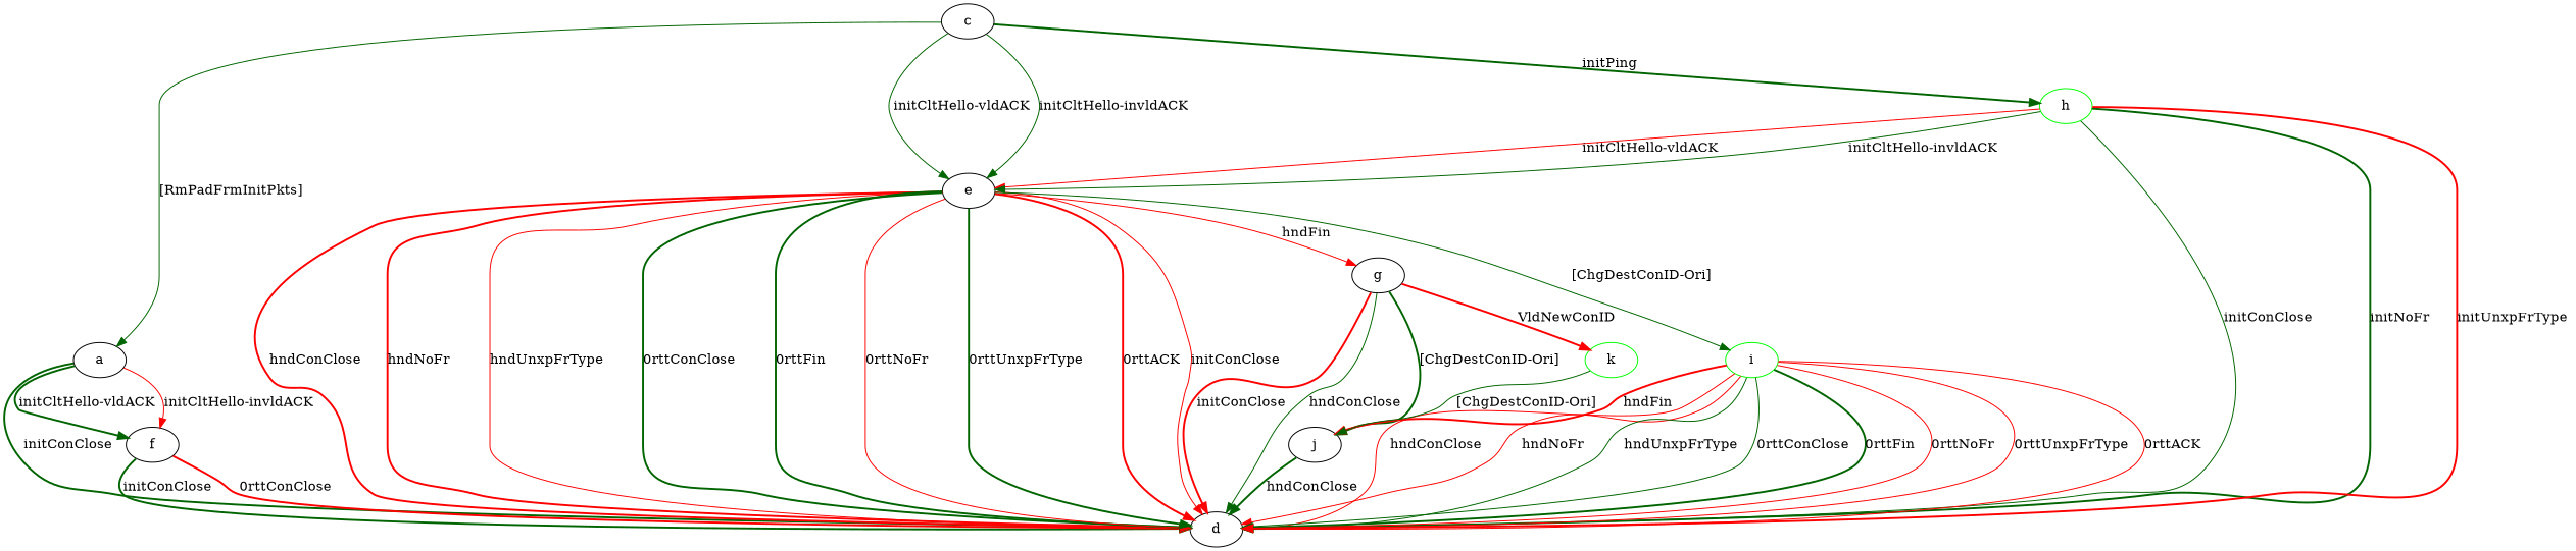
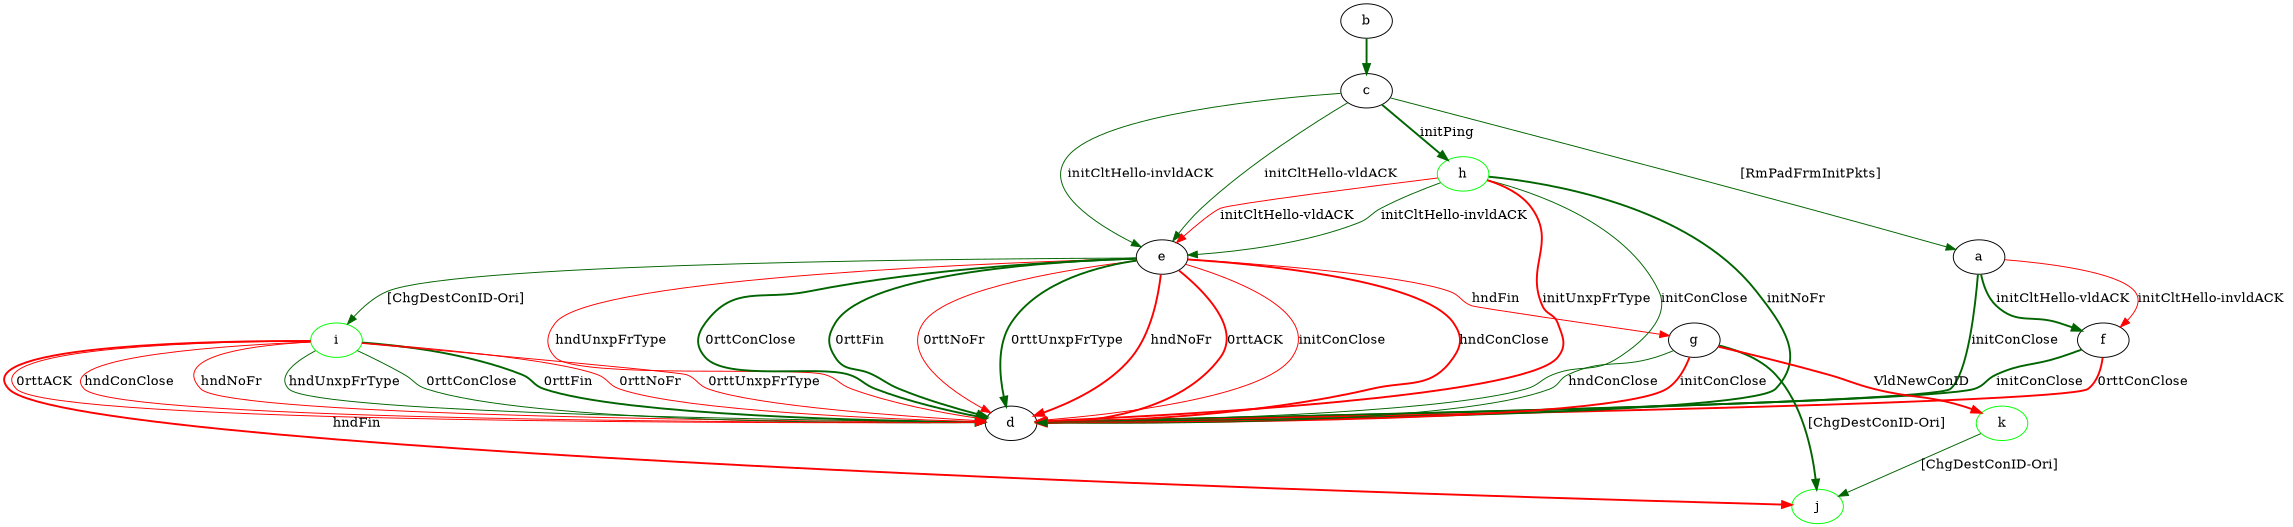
  digraph {
    edge [color=darkgreen style=solid]
    a
    d
    f
+   b
    c
    e
    h [color=green]
    g
    i [color=green]
-   j [color=black]
+   j [color=green]
    k [color=green]
    a -> d [label="initConClose " style=bold]
    a -> f [label="initCltHello-vldACK " style=bold]
    a -> f [color=red label="initCltHello-invldACK "]
    f -> d [label="initConClose " style=bold]
    f -> d [color=red label="0rttConClose " style=bold]
+   b -> c [style=bold]
    c -> a [label="[RmPadFrmInitPkts] "]
    c -> e [label="initCltHello-vldACK "]
    c -> e [label="initCltHello-invldACK "]
    c -> h [label="initPing " style=bold]
    e -> d [color=red label="hndConClose " style=bold]
    e -> d [color=red label="hndNoFr " style=bold]
    e -> d [color=red label="hndUnxpFrType "]
    e -> d [label="0rttConClose " style=bold]
    e -> d [label="0rttFin " style=bold]
    e -> d [color=red label="0rttNoFr "]
    e -> d [label="0rttUnxpFrType " style=bold]
    e -> d [color=red label="0rttACK " style=bold]
    e -> d [color=red label="initConClose "]
    e -> g [color=red label="hndFin "]
    e -> i [label="[ChgDestConID-Ori] "]
    h -> d [label="initConClose "]
    h -> d [label="initNoFr " style=bold]
    h -> d [color=red label="initUnxpFrType " style=bold]
    h -> e [color=red label="initCltHello-vldACK "]
    h -> e [label="initCltHello-invldACK "]
    g -> d [color=red label="initConClose " style=bold]
    g -> d [label="hndConClose "]
    g -> j [label="[ChgDestConID-Ori] " style=bold]
    g -> k [color=red label="VldNewConID " style=bold]
    i -> d [color=red label="hndConClose "]
    i -> d [color=red label="hndNoFr "]
    i -> d [label="hndUnxpFrType "]
    i -> d [label="0rttConClose "]
    i -> d [label="0rttFin " style=bold]
    i -> d [color=red label="0rttNoFr "]
    i -> d [color=red label="0rttUnxpFrType "]
    i -> d [color=red label="0rttACK "]
    i -> j [color=red label="hndFin " style=bold]
-   j -> d [label="hndConClose " style=bold]
    k -> j [label="[ChgDestConID-Ori] "]
  }
